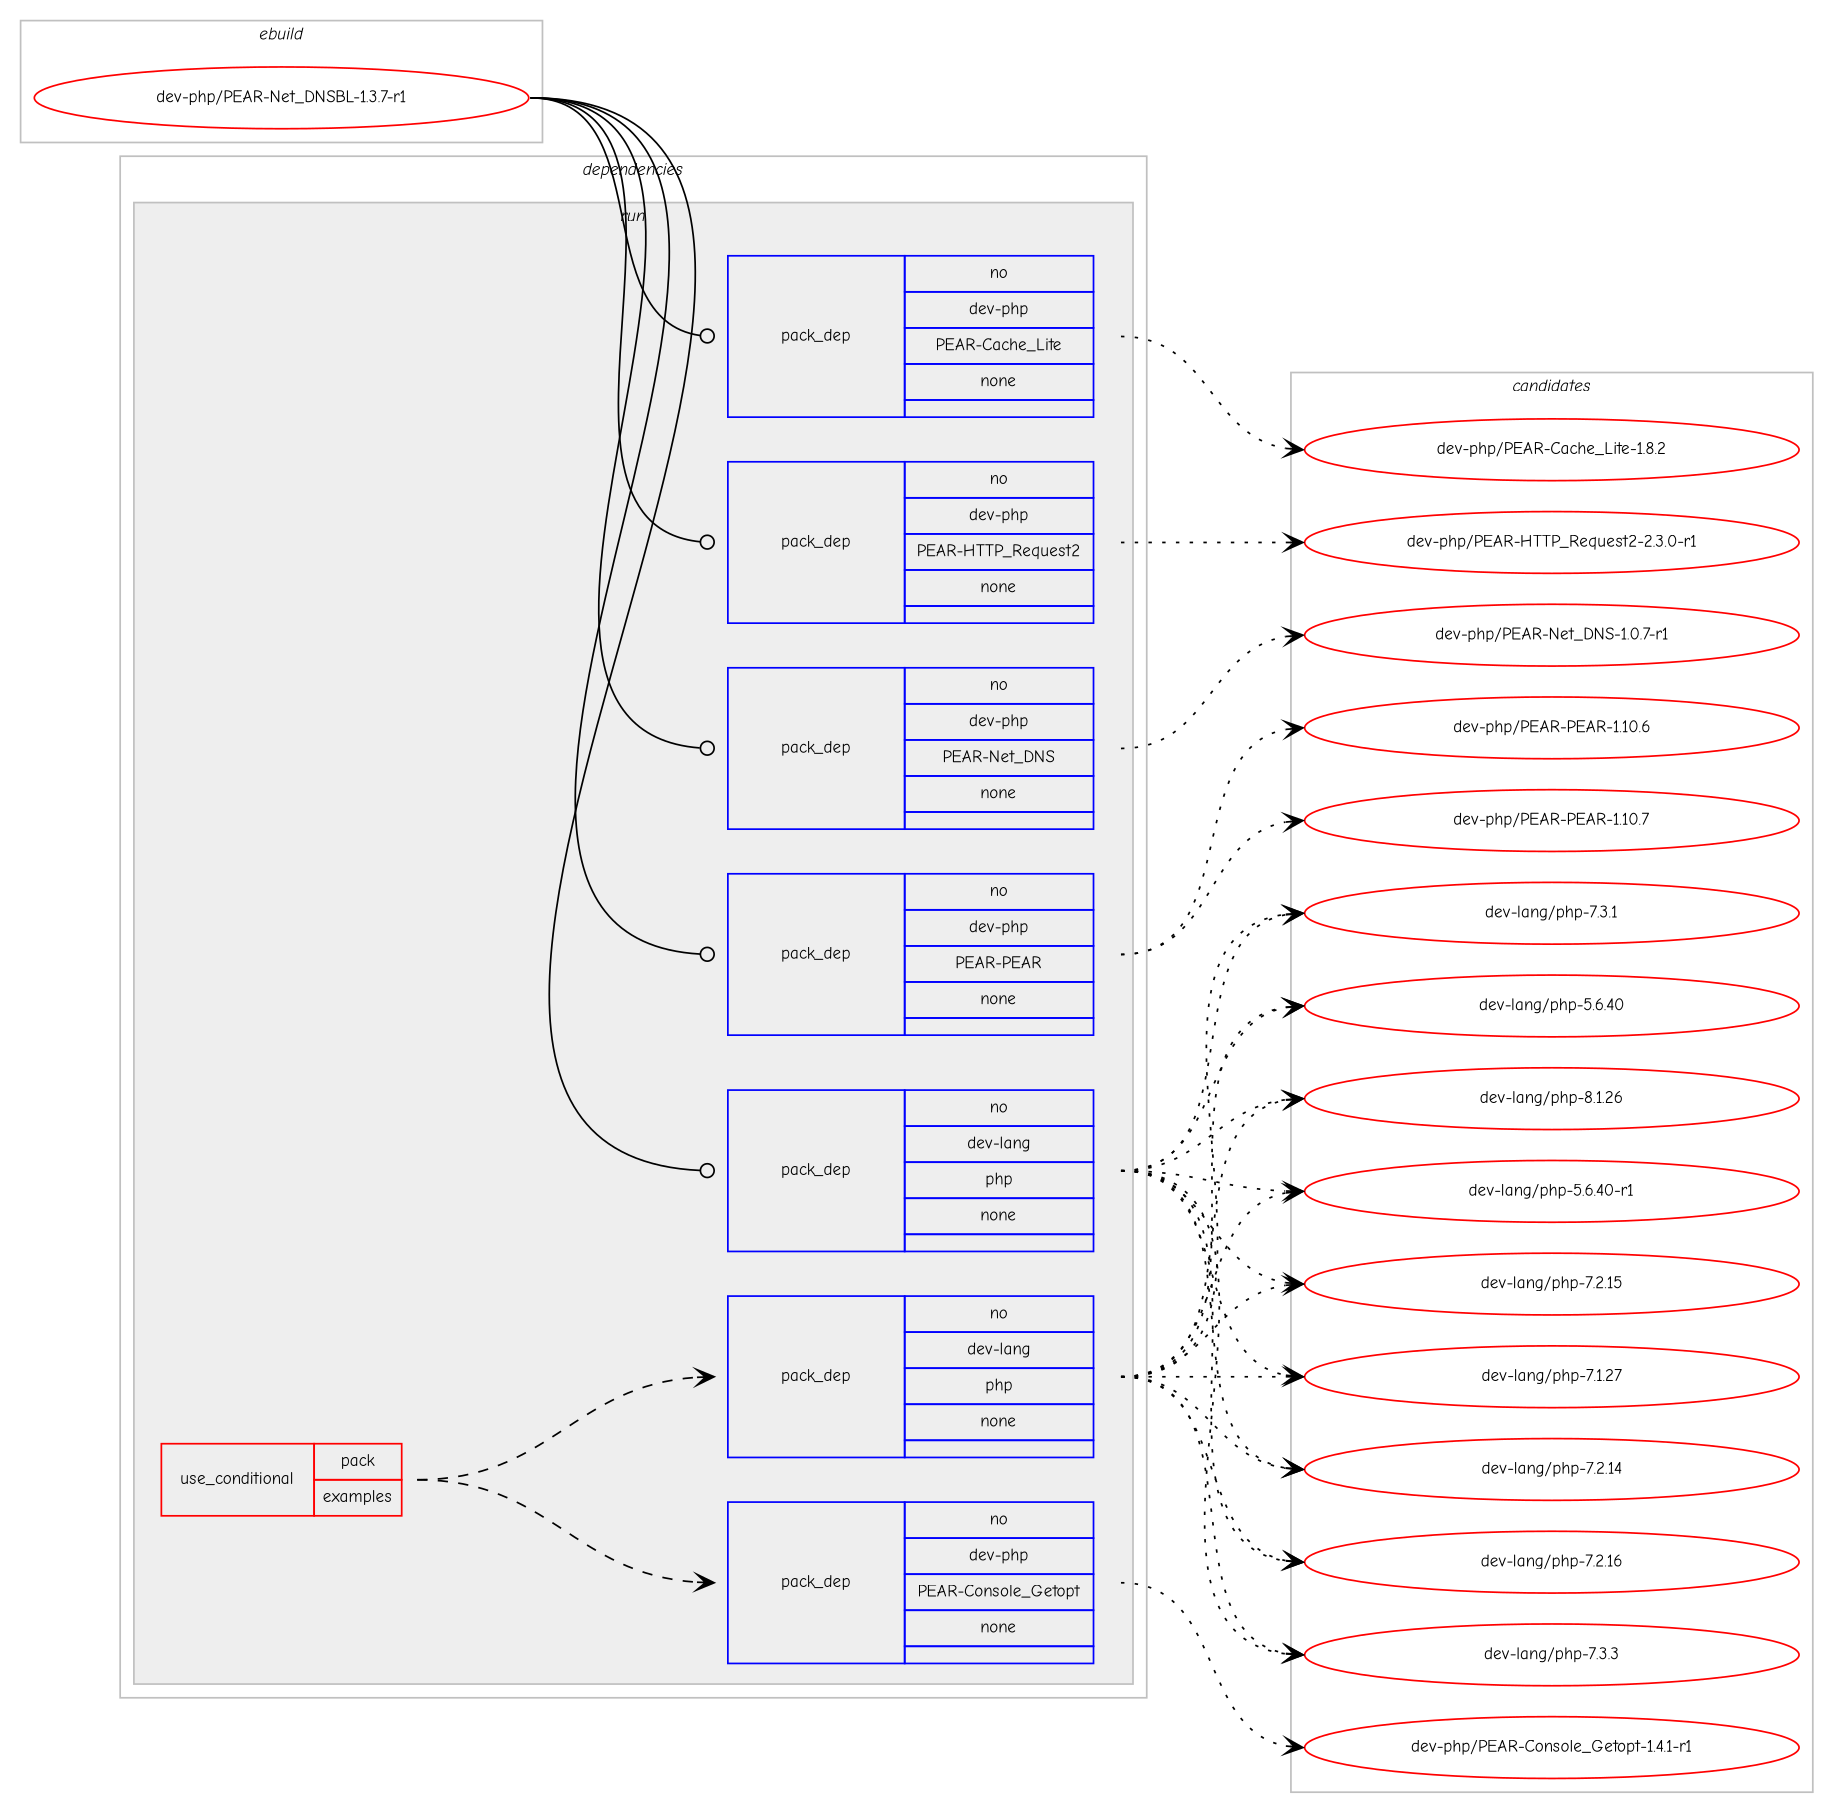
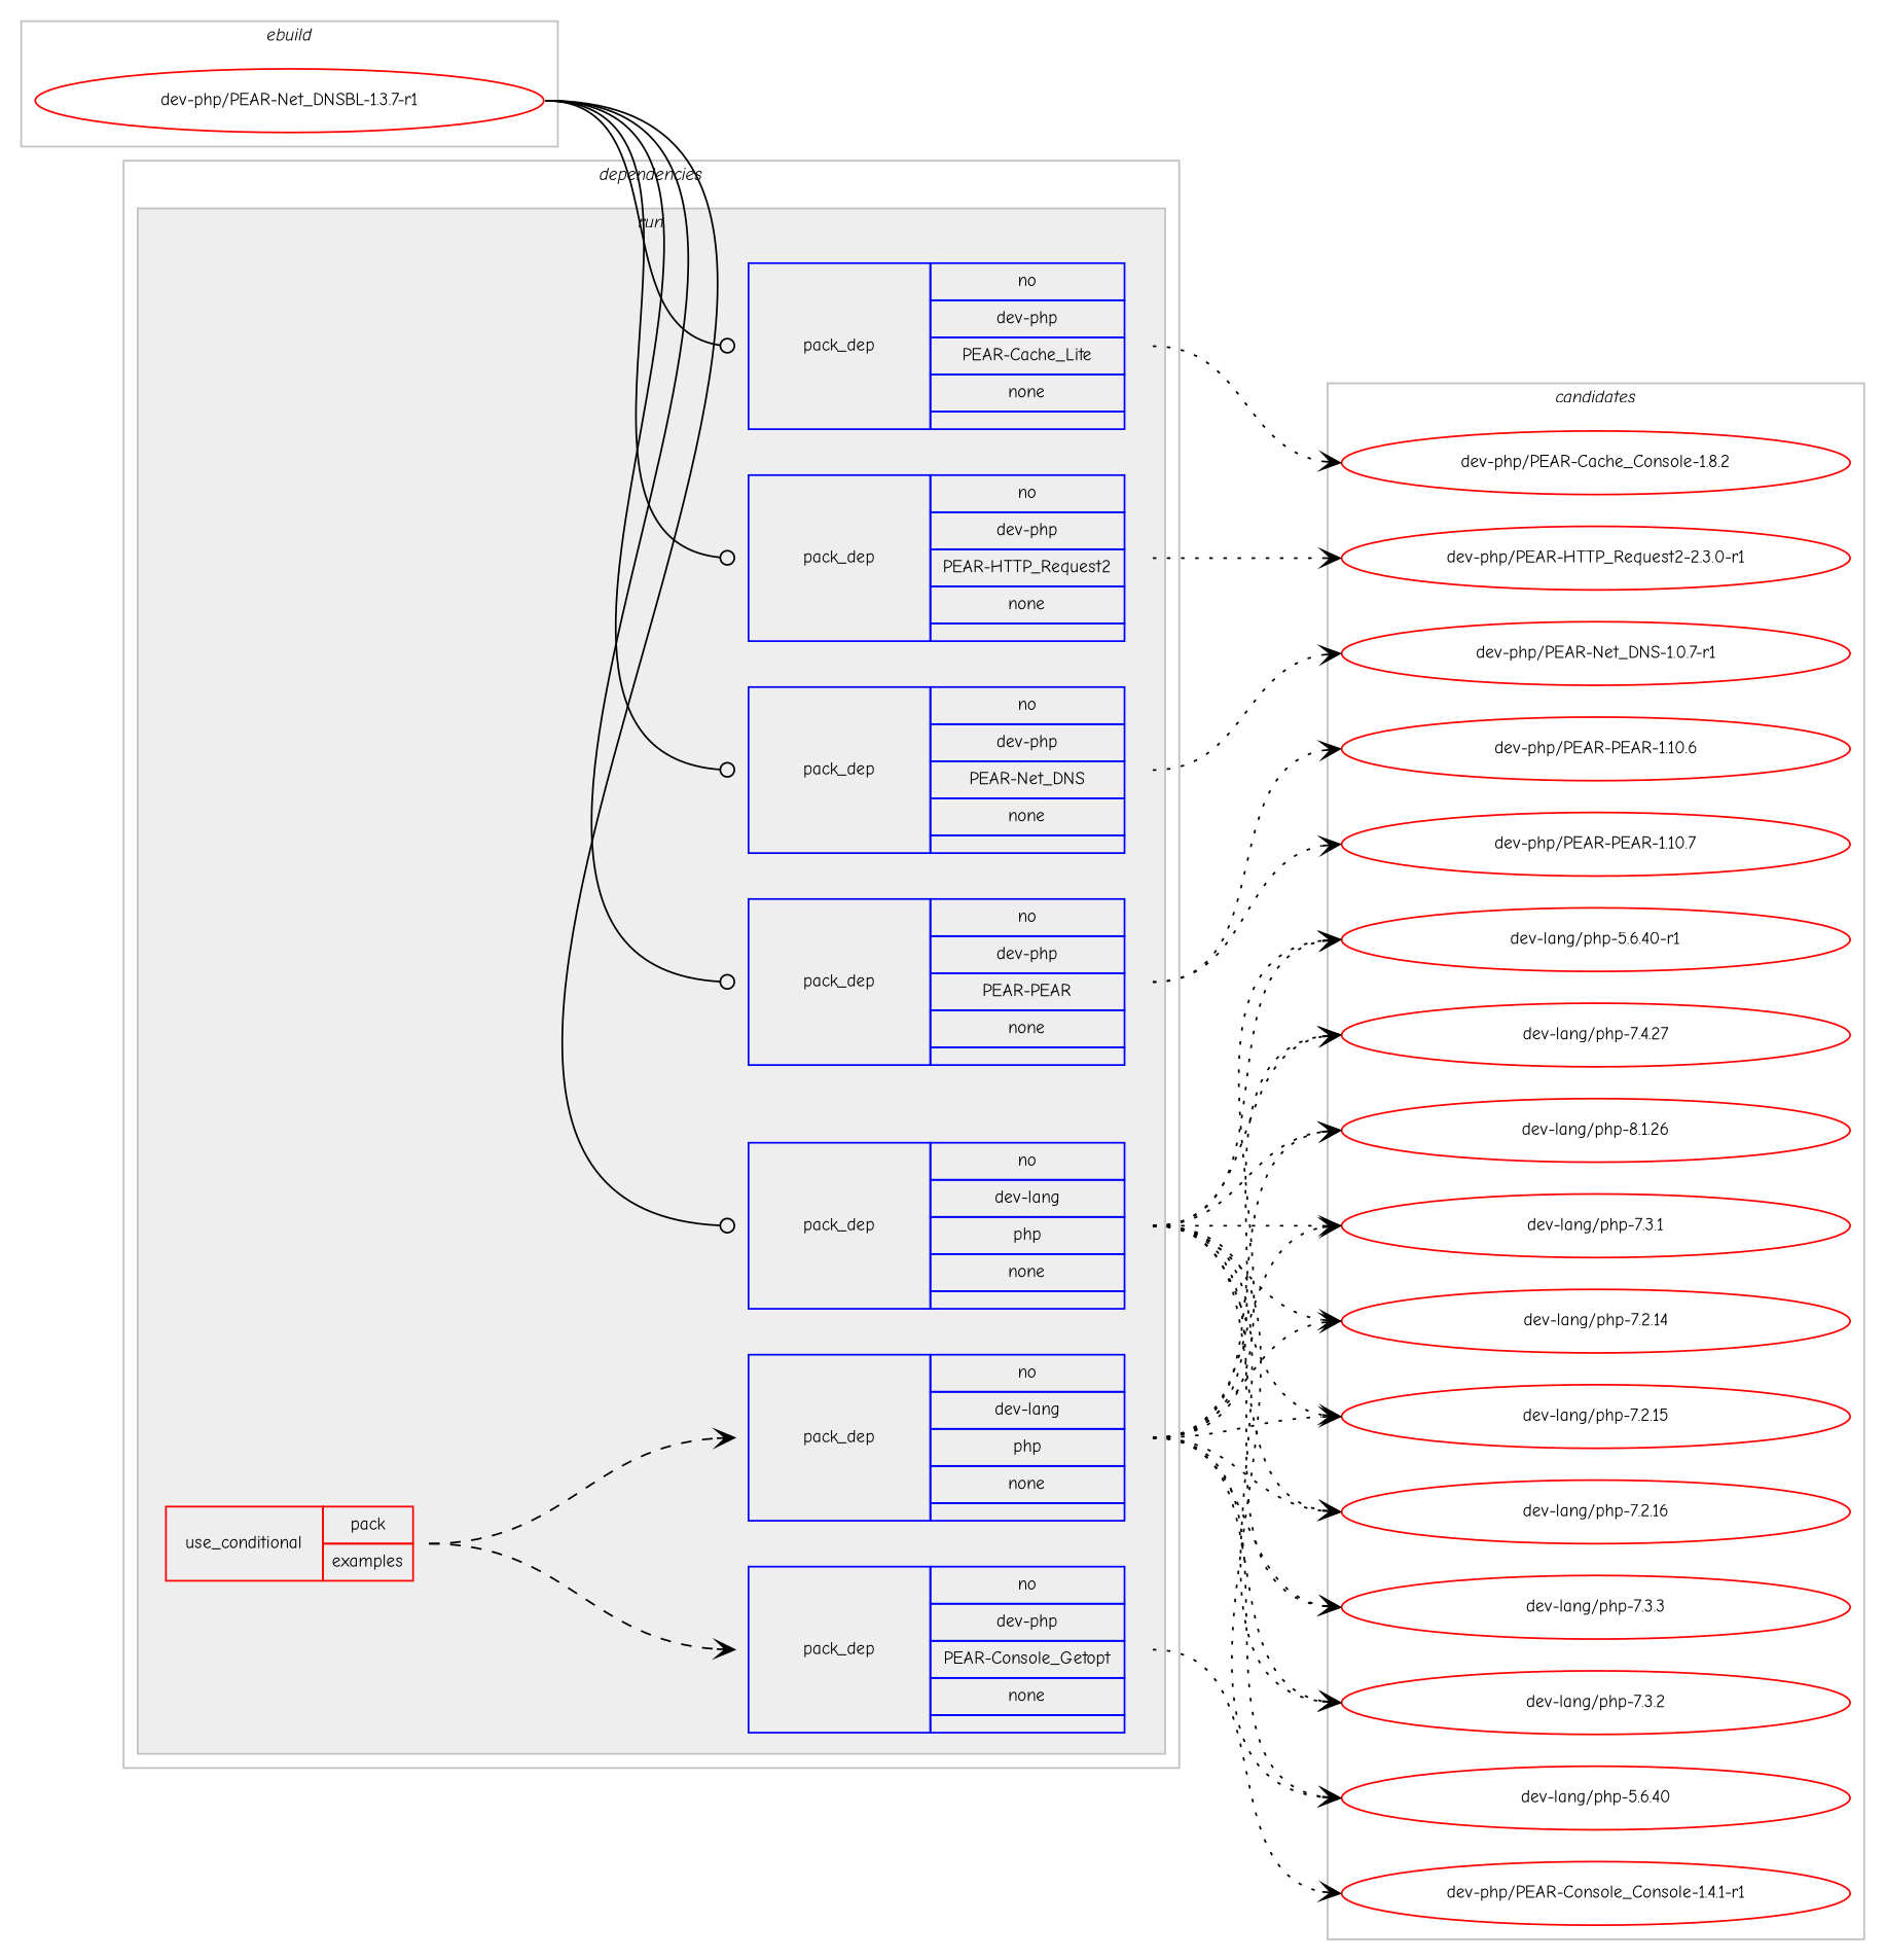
  digraph {
    compound=true
    concentrate=true
    fontname="Comic Neue"
    fontsize=10
    newrank=true
    rankdir=LR
    ranksep=1.5
    node [color=red fontname="Comic Neue" fontsize=10]
    edge [arrowhead=vee fontname="Comic Neue" headport=w style=dotted tailport=e weight=100]
    n1 [label="dev-php/PEAR-Net_DNSBL-1.3.7-r1" width=4]
    n2 [color=blue label=<<TABLE BORDER="0" CELLBORDER="1" CELLSPACING="0" CELLPADDING="4" WIDTH="220"><TR><TD ROWSPAN="6" CELLPADDING="30">pack_dep</TD></TR><TR><TD WIDTH="110">no</TD></TR><TR><TD>dev-lang</TD></TR><TR><TD>php</TD></TR><TR><TD>none</TD></TR><TR><TD></TD></TR></TABLE>> shape=none]
    n3 [color=blue label=<<TABLE BORDER="0" CELLBORDER="1" CELLSPACING="0" CELLPADDING="4" WIDTH="220"><TR><TD ROWSPAN="6" CELLPADDING="30">pack_dep</TD></TR><TR><TD WIDTH="110">no</TD></TR><TR><TD>dev-php</TD></TR><TR><TD>PEAR-Console_Getopt</TD></TR><TR><TD>none</TD></TR><TR><TD></TD></TR></TABLE>> shape=none]
    n4 [label=<<TABLE BORDER="0" CELLBORDER="1" CELLSPACING="0" CELLPADDING="4"><TR><TD ROWSPAN="3" CELLPADDING="10">use_conditional</TD></TR><TR><TD>pack</TD></TR><TR><TD>examples</TD></TR></TABLE>> shape=none]
    n5 [color=blue label=<<TABLE BORDER="0" CELLBORDER="1" CELLSPACING="0" CELLPADDING="4" WIDTH="220"><TR><TD ROWSPAN="6" CELLPADDING="30">pack_dep</TD></TR><TR><TD WIDTH="110">no</TD></TR><TR><TD>dev-lang</TD></TR><TR><TD>php</TD></TR><TR><TD>none</TD></TR><TR><TD></TD></TR></TABLE>> shape=none]
    n6 [color=blue label=<<TABLE BORDER="0" CELLBORDER="1" CELLSPACING="0" CELLPADDING="4" WIDTH="220"><TR><TD ROWSPAN="6" CELLPADDING="30">pack_dep</TD></TR><TR><TD WIDTH="110">no</TD></TR><TR><TD>dev-php</TD></TR><TR><TD>PEAR-Cache_Lite</TD></TR><TR><TD>none</TD></TR><TR><TD></TD></TR></TABLE>> shape=none]
    n7 [color=blue label=<<TABLE BORDER="0" CELLBORDER="1" CELLSPACING="0" CELLPADDING="4" WIDTH="220"><TR><TD ROWSPAN="6" CELLPADDING="30">pack_dep</TD></TR><TR><TD WIDTH="110">no</TD></TR><TR><TD>dev-php</TD></TR><TR><TD>PEAR-HTTP_Request2</TD></TR><TR><TD>none</TD></TR><TR><TD></TD></TR></TABLE>> shape=none]
    n8 [color=blue label=<<TABLE BORDER="0" CELLBORDER="1" CELLSPACING="0" CELLPADDING="4" WIDTH="220"><TR><TD ROWSPAN="6" CELLPADDING="30">pack_dep</TD></TR><TR><TD WIDTH="110">no</TD></TR><TR><TD>dev-php</TD></TR><TR><TD>PEAR-Net_DNS</TD></TR><TR><TD>none</TD></TR><TR><TD></TD></TR></TABLE>> shape=none]
    n9 [color=blue label=<<TABLE BORDER="0" CELLBORDER="1" CELLSPACING="0" CELLPADDING="4" WIDTH="220"><TR><TD ROWSPAN="6" CELLPADDING="30">pack_dep</TD></TR><TR><TD WIDTH="110">no</TD></TR><TR><TD>dev-php</TD></TR><TR><TD>PEAR-PEAR</TD></TR><TR><TD>none</TD></TR><TR><TD></TD></TR></TABLE>> shape=none]
    n10 [label="dev-lang/php-5.6.40" width=4]
    n11 [label="dev-lang/php-5.6.40-r1" width=4]
    n12 [label="dev-lang/php-8.1.26" width=4]
-   n13 [label="dev-lang/php-7.1.27" width=4]
+   n13 [label="dev-lang/php-7.4.27" width=4]
    n14 [label="dev-lang/php-7.2.14" width=4]
    n15 [label="dev-lang/php-7.2.15" width=4]
    n16 [label="dev-lang/php-7.2.16" width=4]
    n17 [label="dev-lang/php-7.3.1" width=4]
+   n18 [label="dev-lang/php-7.3.2" width=4]
    n19 [label="dev-lang/php-7.3.3" width=4]
-   n20 [label="dev-php/PEAR-Console_Getopt-1.4.1-r1" width=4]
-   n21 [label="dev-php/PEAR-Cache_Lite-1.8.2" width=4]
+   n20 [label="dev-php/PEAR-Console_Console-1.4.1-r1" width=4]
+   n21 [label="dev-php/PEAR-Cache_Console-1.8.2" width=4]
    n22 [label="dev-php/PEAR-HTTP_Request2-2.3.0-r1" width=4]
    n23 [label="dev-php/PEAR-Net_DNS-1.0.7-r1" width=4]
    n24 [label="dev-php/PEAR-PEAR-1.10.6" width=4]
    n25 [label="dev-php/PEAR-PEAR-1.10.7" width=4]
    subgraph cluster_1 {
      color=gray
      label=<<i>ebuild</i>>
      rank=same
      n1
    }
    subgraph cluster_2 {
      color=gray
      label=<<i>dependencies</i>>
      subgraph cluster_3 {
        color=gray
        fillcolor="#eeeeee"
        label=<<i>compile</i>>
        style=filled
      }
      subgraph cluster_4 {
        color=gray
        fillcolor="#eeeeee"
        label=<<i>compile and run</i>>
        style=filled
      }
      subgraph cluster_5 {
        color=gray
        fillcolor="#eeeeee"
        label=<<i>run</i>>
        style=filled
        subgraph sub_6 {
          color=gray
          fillcolor="#eeeeee"
          label=<<i>run</i>>
          style=filled
          n4
          subgraph sub_7 {
            color=gray
            fillcolor="#eeeeee"
            label=<<i>run</i>>
            style=filled
            n2
          }
          subgraph sub_8 {
            color=gray
            fillcolor="#eeeeee"
            label=<<i>run</i>>
            style=filled
            n3
          }
        }
        subgraph sub_9 {
          color=gray
          fillcolor="#eeeeee"
          label=<<i>run</i>>
          style=filled
          n5
        }
        subgraph sub_10 {
          color=gray
          fillcolor="#eeeeee"
          label=<<i>run</i>>
          style=filled
          n6
        }
        subgraph sub_11 {
          color=gray
          fillcolor="#eeeeee"
          label=<<i>run</i>>
          style=filled
          n7
        }
        subgraph sub_12 {
          color=gray
          fillcolor="#eeeeee"
          label=<<i>run</i>>
          style=filled
          n8
        }
        subgraph sub_13 {
          color=gray
          fillcolor="#eeeeee"
          label=<<i>run</i>>
          style=filled
          n9
        }
      }
    }
    subgraph cluster_14 {
      color=gray
      label=<<i>candidates</i>>
      rank=same
      subgraph sub_15 {
        color=black
        label=<<i>candidates</i>>
        nodesep=1
        rank=same
        n10
        n11
        n12
        n13
        n14
        n15
        n16
        n17
+       n18
        n19
      }
      subgraph sub_16 {
        color=black
        label=<<i>candidates</i>>
        nodesep=1
        rank=same
        n20
      }
      subgraph sub_17 {
        color=black
        label=<<i>candidates</i>>
        nodesep=1
        rank=same
        n10
        n11
        n12
        n13
        n14
        n15
        n16
        n17
+       n18
        n19
      }
      subgraph sub_18 {
        color=black
        label=<<i>candidates</i>>
        nodesep=1
        rank=same
        n21
      }
      subgraph sub_19 {
        color=black
        label=<<i>candidates</i>>
        nodesep=1
        rank=same
        n22
      }
      subgraph sub_20 {
        color=black
        label=<<i>candidates</i>>
        nodesep=1
        rank=same
        n23
      }
      subgraph sub_21 {
        color=black
        label=<<i>candidates</i>>
        nodesep=1
        rank=same
        n24
        n25
      }
    }
    n1 -> n5 [arrowhead=odot style=solid weight=20]
    n1 -> n6 [arrowhead=odot style=solid weight=20]
    n1 -> n7 [arrowhead=odot style=solid weight=20]
    n1 -> n8 [arrowhead=odot style=solid weight=20]
    n1 -> n9 [arrowhead=odot style=solid weight=20]
    n2 -> n10
    n2 -> n11
    n2 -> n12
    n2 -> n13
    n2 -> n14
    n2 -> n15
    n2 -> n16
    n2 -> n17
+   n2 -> n18
    n2 -> n19
    n3 -> n20
    n4 -> n2 [style=dashed weight=20]
    n4 -> n3 [style=dashed weight=20]
    n5 -> n10
    n5 -> n11
    n5 -> n12
    n5 -> n13
    n5 -> n14
    n5 -> n15
    n5 -> n16
    n5 -> n17
+   n5 -> n18
    n5 -> n19
    n6 -> n21
    n7 -> n22
    n8 -> n23
    n9 -> n24
    n9 -> n25
  }
